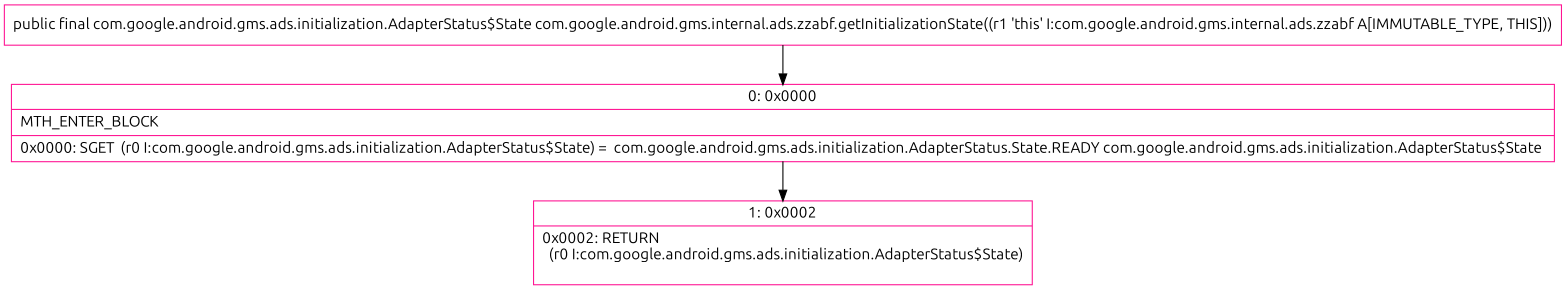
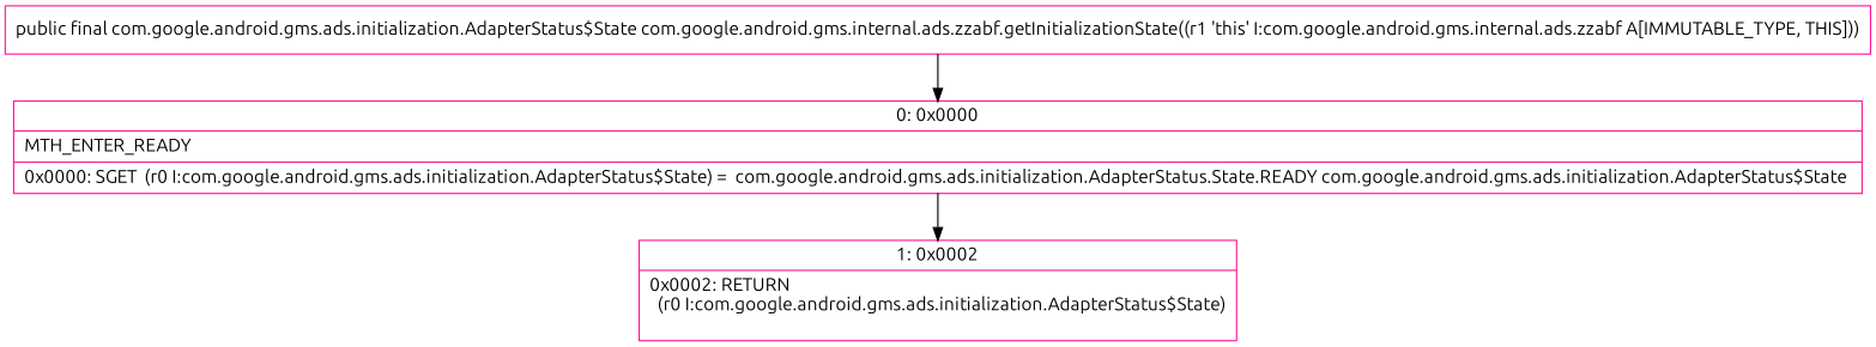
  digraph {
    fontname=Ubuntu
    node [shape=record color=deeppink fontname=Ubuntu]
    edge [fontname=Ubuntu]
-   n1 [label="{0\:\ 0x0000|MTH_ENTER_BLOCK\l|0x0000: SGET  (r0 I:com.google.android.gms.ads.initialization.AdapterStatus$State) =  com.google.android.gms.ads.initialization.AdapterStatus.State.READY com.google.android.gms.ads.initialization.AdapterStatus$State \l}"]
+   n1 [label="{0\:\ 0x0000|MTH_ENTER_READY\l|0x0000: SGET  (r0 I:com.google.android.gms.ads.initialization.AdapterStatus$State) =  com.google.android.gms.ads.initialization.AdapterStatus.State.READY com.google.android.gms.ads.initialization.AdapterStatus$State \l}"]
    n2 [label="{1\:\ 0x0002|0x0002: RETURN  \l  (r0 I:com.google.android.gms.ads.initialization.AdapterStatus$State)\l \l}"]
    n3 [label="{public final com.google.android.gms.ads.initialization.AdapterStatus$State com.google.android.gms.internal.ads.zzabf.getInitializationState((r1 'this' I:com.google.android.gms.internal.ads.zzabf A[IMMUTABLE_TYPE, THIS])) }"]
    n1 -> n2
    n3 -> n1
  }
